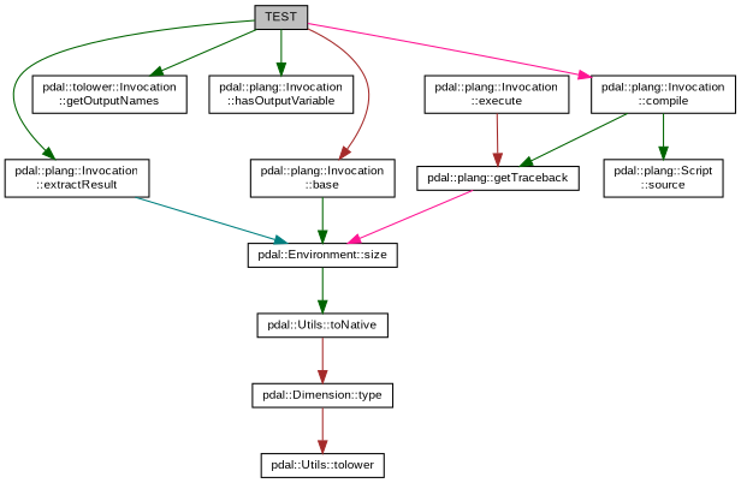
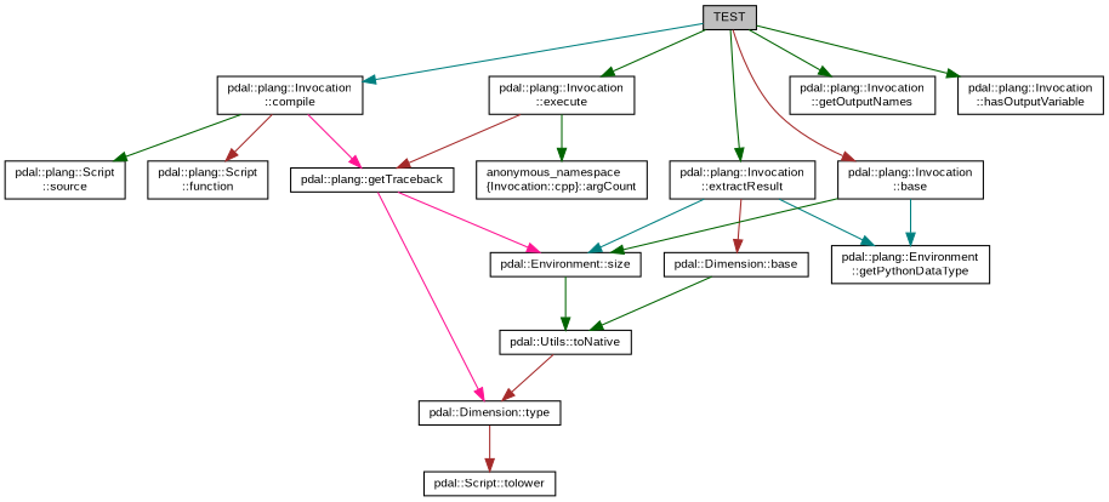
  digraph {
    fontname="Liberation Sans"
    rankdir=TB
    node [color=black fillcolor=white fontname="Liberation Sans" fontsize=10 shape=record style=filled]
    edge [color=darkgreen fontname="Liberation Sans" fontsize=10 labelfontname=Helvetica labelfontsize=10 style=solid]
    n1 [fillcolor=grey75 fontcolor=black height=0.2 label=TEST width=0.4]
    n2 [height=0.2 label="pdal::plang::Invocation\l::compile" width=0.4]
    n3 [height=0.2 label="pdal::plang::Invocation\l::execute" width=0.4]
    n4 [height=0.2 label="pdal::plang::Invocation\l::extractResult" width=0.4]
-   n5 [height=0.2 label="pdal::tolower::Invocation\l::getOutputNames" width=0.4]
+   n5 [height=0.2 label="pdal::plang::Invocation\l::getOutputNames" width=0.4]
    n6 [height=0.2 label="pdal::plang::Invocation\l::hasOutputVariable" width=0.4]
    n7 [height=0.2 label="pdal::plang::Invocation\l::base" width=0.4]
    n8 [height=0.2 label="pdal::plang::Script\l::source" width=0.4]
    n9 [height=0.2 label="pdal::plang::getTraceback" width=0.4]
+   n10 [height=0.2 label="pdal::plang::Script\l::function" width=0.4]
+   n11 [height=0.2 label="anonymous_namespace\l\{Invocation::cpp\}::argCount" width=0.4]
    n12 [height=0.2 label="pdal::Environment::size" width=0.4]
+   n13 [height=0.2 label="pdal::plang::Environment\l::getPythonDataType" width=0.4]
+   n14 [height=0.2 label="pdal::Dimension::base" width=0.4]
    n15 [height=0.2 label="pdal::Dimension::type" width=0.4]
-   n16 [height=0.2 label="pdal::Utils::tolower" width=0.4]
+   n16 [height=0.2 label="pdal::Script::tolower" width=0.4]
    n17 [height=0.2 label="pdal::Utils::toNative" width=0.4]
-   n1 -> n2 [color=deeppink]
+   n1 -> n2 [color=teal]
+   n1 -> n3
    n1 -> n4
    n1 -> n5
    n1 -> n6
    n1 -> n7 [color=brown]
    n2 -> n8
-   n2 -> n9
+   n2 -> n9 [color=deeppink]
+   n2 -> n10 [color=brown]
    n3 -> n9 [color=brown]
+   n3 -> n11
    n4 -> n12 [color=teal]
+   n4 -> n13 [color=teal]
+   n4 -> n14 [color=brown]
    n7 -> n12
+   n7 -> n13 [color=teal]
    n9 -> n12 [color=deeppink]
+   n9 -> n15 [color=deeppink]
    n12 -> n17
+   n14 -> n17
    n15 -> n16 [color=brown]
    n17 -> n15 [color=brown]
  }
